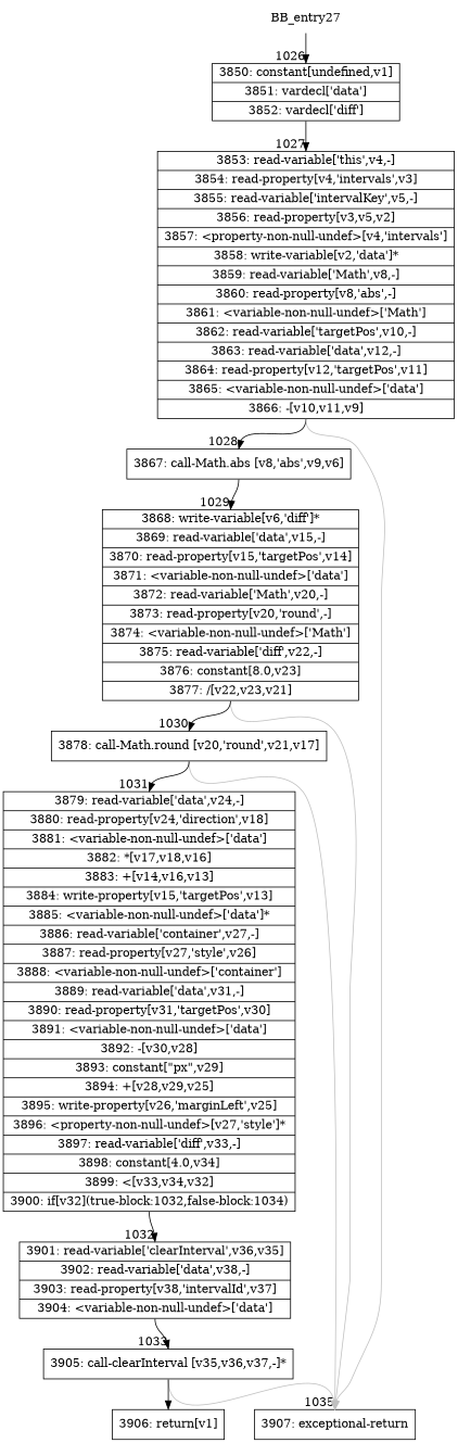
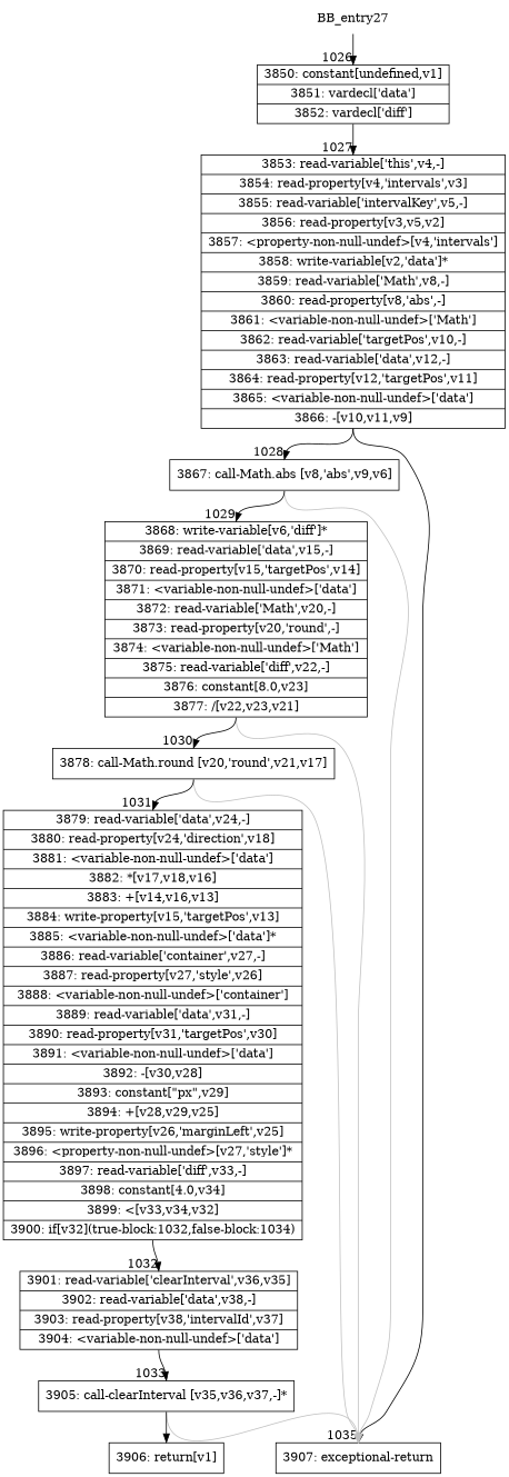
  digraph {
    rankdir=TD
    node [shape=record]
    edge [headport=n tailport=s]
    n1 [label=BB_entry27 shape=none]
    n2 [label="{3850: constant[undefined,v1]|3851: vardecl['data']|3852: vardecl['diff']}"]
    n3 [label="{3853: read-variable['this',v4,-]|3854: read-property[v4,'intervals',v3]|3855: read-variable['intervalKey',v5,-]|3856: read-property[v3,v5,v2]|3857: \<property-non-null-undef\>[v4,'intervals']|3858: write-variable[v2,'data']*|3859: read-variable['Math',v8,-]|3860: read-property[v8,'abs',-]|3861: \<variable-non-null-undef\>['Math']|3862: read-variable['targetPos',v10,-]|3863: read-variable['data',v12,-]|3864: read-property[v12,'targetPos',v11]|3865: \<variable-non-null-undef\>['data']|3866: -[v10,v11,v9]}"]
    n4 [label="{3867: call-Math.abs [v8,'abs',v9,v6]}"]
    n5 [label="{3907: exceptional-return}"]
    n6 [label="{3868: write-variable[v6,'diff']*|3869: read-variable['data',v15,-]|3870: read-property[v15,'targetPos',v14]|3871: \<variable-non-null-undef\>['data']|3872: read-variable['Math',v20,-]|3873: read-property[v20,'round',-]|3874: \<variable-non-null-undef\>['Math']|3875: read-variable['diff',v22,-]|3876: constant[8.0,v23]|3877: /[v22,v23,v21]}"]
    n7 [label="{3878: call-Math.round [v20,'round',v21,v17]}"]
    n8 [label="{3879: read-variable['data',v24,-]|3880: read-property[v24,'direction',v18]|3881: \<variable-non-null-undef\>['data']|3882: *[v17,v18,v16]|3883: +[v14,v16,v13]|3884: write-property[v15,'targetPos',v13]|3885: \<variable-non-null-undef\>['data']*|3886: read-variable['container',v27,-]|3887: read-property[v27,'style',v26]|3888: \<variable-non-null-undef\>['container']|3889: read-variable['data',v31,-]|3890: read-property[v31,'targetPos',v30]|3891: \<variable-non-null-undef\>['data']|3892: -[v30,v28]|3893: constant[\"px\",v29]|3894: +[v28,v29,v25]|3895: write-property[v26,'marginLeft',v25]|3896: \<property-non-null-undef\>[v27,'style']*|3897: read-variable['diff',v33,-]|3898: constant[4.0,v34]|3899: \<[v33,v34,v32]|3900: if[v32](true-block:1032,false-block:1034)}"]
    n9 [label="{3901: read-variable['clearInterval',v36,v35]|3902: read-variable['data',v38,-]|3903: read-property[v38,'intervalId',v37]|3904: \<variable-non-null-undef\>['data']}"]
    n10 [label="{3905: call-clearInterval [v35,v36,v37,-]*}"]
    n11 [label="{3906: return[v1]}"]
    n1 -> n2 [headlabel="    1026"]
    n2 -> n3 [headlabel="      1027"]
    n3 -> n4 [headlabel="      1028"]
-   n3 -> n5 [color=gray headlabel="      1035"]
+   n3 -> n5 [color=black headlabel="      1035"]
+   n4 -> n5 [color=gray]
    n4 -> n6 [headlabel="      1029"]
    n6 -> n5 [color=gray]
    n6 -> n7 [headlabel="      1030"]
    n7 -> n5 [color=gray]
    n7 -> n8 [headlabel="      1031"]
    n8 -> n9 [headlabel="      1032"]
    n9 -> n10 [headlabel="      1033"]
    n10 -> n5 [color=gray]
    n10 -> n11
  }
